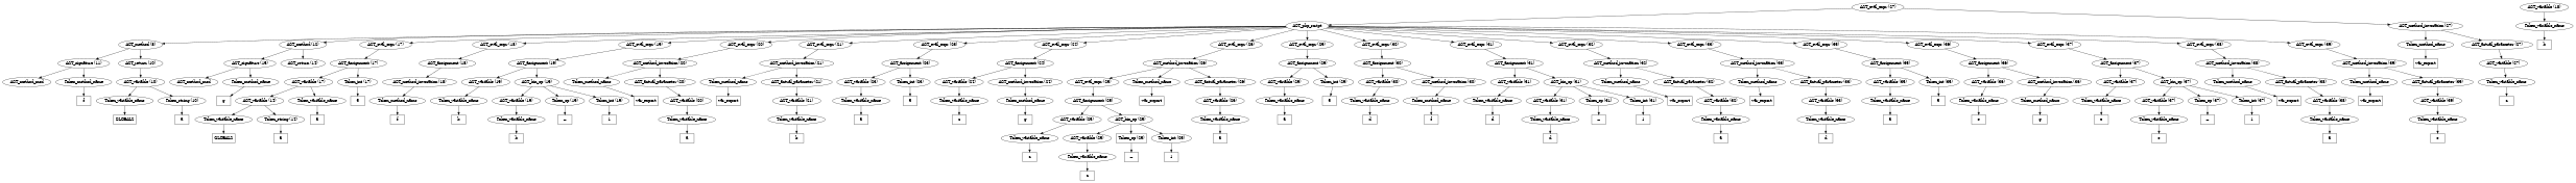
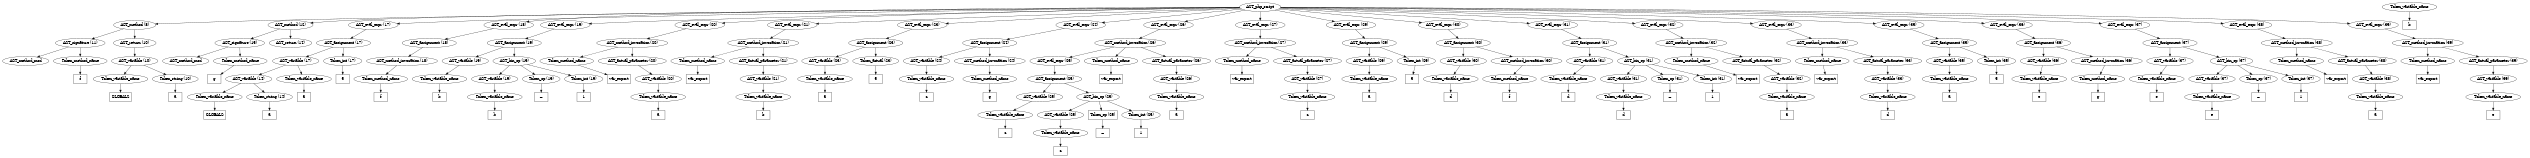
  digraph {
    n1 [label=AST_php_script]
    n2 [label="AST_method (8)"]
    n3 [label="AST_method (12)"]
    n4 [label="AST_eval_expr (17)"]
    n5 [label="AST_eval_expr (18)"]
    n6 [label="AST_eval_expr (19)"]
    n7 [label="AST_eval_expr (20)"]
    n8 [label="AST_eval_expr (21)"]
    n9 [label="AST_eval_expr (23)"]
    n10 [label="AST_eval_expr (24)"]
    n11 [label="AST_eval_expr (26)"]
    n12 [label="AST_eval_expr (27)"]
    n13 [label="AST_eval_expr (29)"]
    n14 [label="AST_eval_expr (30)"]
    n15 [label="AST_eval_expr (31)"]
    n16 [label="AST_eval_expr (32)"]
    n17 [label="AST_eval_expr (33)"]
    n18 [label="AST_eval_expr (35)"]
    n19 [label="AST_eval_expr (36)"]
    n20 [label="AST_eval_expr (37)"]
    n21 [label="AST_eval_expr (38)"]
    n22 [label="AST_eval_expr (39)"]
    n23 [label="AST_signature (11)"]
    n24 [label="AST_return (10)"]
    n25 [label="AST_signature (15)"]
    n26 [label="AST_return (14)"]
    n27 [label="AST_assignment (17)"]
    n28 [label="AST_assignment (18)"]
    n29 [label="AST_assignment (19)"]
    n30 [label="AST_method_invocation (20)"]
    n31 [label="AST_method_invocation (21)"]
    n32 [label="AST_assignment (23)"]
    n33 [label="AST_assignment (24)"]
    n34 [label="AST_eval_expr (25)"]
    n35 [label="AST_assignment (25)"]
    n36 [label="AST_method_invocation (26)"]
    n37 [label="AST_method_invocation (27)"]
    n38 [label="AST_assignment (29)"]
    n39 [label="AST_assignment (30)"]
    n40 [label="AST_assignment (31)"]
    n41 [label="AST_method_invocation (32)"]
    n42 [label="AST_method_invocation (33)"]
    n43 [label="AST_assignment (35)"]
    n44 [label="AST_assignment (36)"]
    n45 [label="AST_assignment (37)"]
    n46 [label="AST_method_invocation (38)"]
    n47 [label="AST_method_invocation (39)"]
    n48 [label=AST_method_mod]
    n49 [label=Token_method_name]
    n50 [label="AST_variable (10)"]
    n51 [label=f shape=box]
    n52 [label=Token_variable_name]
    n53 [label="Token_string (10)"]
    n54 [label=GLOBALS shape=box]
    n55 [label=a shape=box]
    n56 [label=AST_method_mod]
    n57 [label=Token_method_name]
    n58 [label=g shape=box]
    n59 [label="AST_variable (14)"]
    n60 [label=Token_variable_name]
    n61 [label="Token_string (14)"]
    n62 [label=GLOBALS shape=box]
    n63 [label=a shape=box]
    n64 [label="AST_variable (17)"]
    n65 [label="Token_int (17)"]
    n66 [label=Token_variable_name]
    n67 [label=5 shape=box]
    n68 [label=a shape=box]
    n69 [label="AST_method_invocation (18)"]
-   n70 [label="AST_variable (18)"]
    n71 [label=Token_variable_name]
    n72 [label=Token_method_name]
    n73 [label=b shape=box]
    n74 [label=f shape=box]
    n75 [label="AST_variable (19)"]
    n76 [label="AST_bin_op (19)"]
    n77 [label=Token_variable_name]
    n78 [label="AST_variable (19)"]
    n79 [label="Token_op (19)"]
    n80 [label="Token_int (19)"]
    n81 [label=b shape=box]
    n82 [label=Token_variable_name]
    n83 [label="+" shape=box]
    n84 [label=1 shape=box]
    n85 [label=b shape=box]
    n86 [label=Token_method_name]
    n87 [label="AST_actual_parameter (20)"]
    n88 [label=var_export shape=box]
    n89 [label="AST_variable (20)"]
    n90 [label=Token_variable_name]
    n91 [label=a shape=box]
    n92 [label=Token_method_name]
    n93 [label="AST_actual_parameter (21)"]
    n94 [label=var_export shape=box]
    n95 [label="AST_variable (21)"]
    n96 [label=Token_variable_name]
    n97 [label=b shape=box]
    n98 [label="AST_variable (23)"]
-   n99 [label="Token_int (23)"]
+   n99 [label="Token_actual (23)"]
    n100 [label=Token_variable_name]
    n101 [label=5 shape=box]
    n102 [label=a shape=box]
    n103 [label="AST_variable (24)"]
    n104 [label="AST_method_invocation (24)"]
    n105 [label=Token_variable_name]
    n106 [label=Token_method_name]
    n107 [label=c shape=box]
    n108 [label=g shape=box]
    n109 [label="AST_variable (25)"]
    n110 [label="AST_bin_op (25)"]
    n111 [label=Token_variable_name]
    n112 [label="AST_variable (25)"]
    n113 [label="Token_op (25)" shape=box]
    n114 [label="Token_int (25)"]
    n115 [label=c shape=box]
    n116 [label=Token_variable_name]
    n117 [label="+" shape=box]
    n118 [label=1 shape=box]
    n119 [label=c shape=box]
    n120 [label=Token_method_name]
    n121 [label="AST_actual_parameter (26)"]
    n122 [label=var_export shape=box]
    n123 [label="AST_variable (26)"]
    n124 [label=Token_variable_name]
    n125 [label=a shape=box]
    n126 [label=Token_method_name]
    n127 [label="AST_actual_parameter (27)"]
    n128 [label=var_export shape=box]
    n129 [label="AST_variable (27)"]
    n130 [label=Token_variable_name]
    n131 [label=c shape=box]
    n132 [label="AST_variable (29)"]
    n133 [label="Token_int (29)"]
    n134 [label=Token_variable_name]
    n135 [label=5 shape=box]
    n136 [label=a shape=box]
    n137 [label="AST_variable (30)"]
    n138 [label="AST_method_invocation (30)"]
    n139 [label=Token_variable_name]
    n140 [label=Token_method_name]
    n141 [label=d shape=box]
    n142 [label=f shape=box]
    n143 [label="AST_variable (31)"]
    n144 [label="AST_bin_op (31)"]
    n145 [label=Token_variable_name]
    n146 [label="AST_variable (31)"]
    n147 [label="Token_op (31)"]
    n148 [label="Token_int (31)"]
    n149 [label=d shape=box]
    n150 [label=Token_variable_name]
    n151 [label="+" shape=box]
    n152 [label=1 shape=box]
    n153 [label=d shape=box]
    n154 [label=Token_method_name]
    n155 [label="AST_actual_parameter (32)"]
    n156 [label=var_export shape=box]
    n157 [label="AST_variable (32)"]
    n158 [label=Token_variable_name]
    n159 [label=a shape=box]
    n160 [label=Token_method_name]
    n161 [label="AST_actual_parameter (33)"]
    n162 [label=var_export shape=box]
    n163 [label="AST_variable (33)"]
    n164 [label=Token_variable_name]
    n165 [label=d shape=box]
    n166 [label="AST_variable (35)"]
    n167 [label="Token_int (35)"]
    n168 [label=Token_variable_name]
    n169 [label=5 shape=box]
    n170 [label=a shape=box]
    n171 [label="AST_variable (36)"]
    n172 [label="AST_method_invocation (36)"]
    n173 [label=Token_variable_name]
    n174 [label=Token_method_name]
    n175 [label=e shape=box]
    n176 [label=g shape=box]
    n177 [label="AST_variable (37)"]
    n178 [label="AST_bin_op (37)"]
    n179 [label=Token_variable_name]
    n180 [label="AST_variable (37)"]
    n181 [label="Token_op (37)"]
    n182 [label="Token_int (37)"]
    n183 [label=e shape=box]
    n184 [label=Token_variable_name]
    n185 [label="+" shape=box]
    n186 [label=1 shape=box]
    n187 [label=e shape=box]
    n188 [label=Token_method_name]
    n189 [label="AST_actual_parameter (38)"]
    n190 [label=var_export shape=box]
    n191 [label="AST_variable (38)"]
    n192 [label=Token_variable_name]
    n193 [label=a shape=box]
    n194 [label=Token_method_name]
    n195 [label="AST_actual_parameter (39)"]
    n196 [label=var_export shape=box]
    n197 [label="AST_variable (39)"]
    n198 [label=Token_variable_name]
    n199 [label=e shape=box]
    n1 -> n2
    n1 -> n3
    n1 -> n4
    n1 -> n5
    n1 -> n6
    n1 -> n7
    n1 -> n8
    n1 -> n9
    n1 -> n10
    n1 -> n11
-   n12 -> n1
+   n1 -> n12
    n1 -> n13
    n1 -> n14
    n1 -> n15
    n1 -> n16
    n1 -> n17
    n1 -> n18
    n1 -> n19
    n1 -> n20
    n1 -> n21
    n1 -> n22
    n2 -> n23
    n2 -> n24
    n3 -> n25
    n3 -> n26
    n4 -> n27
    n5 -> n28
    n6 -> n29
    n7 -> n30
    n8 -> n31
    n9 -> n32
    n10 -> n33
    n11 -> n36
    n12 -> n37
    n13 -> n38
    n14 -> n39
    n15 -> n40
    n16 -> n41
    n17 -> n42
    n18 -> n43
    n19 -> n44
    n20 -> n45
    n21 -> n46
    n22 -> n47
    n23 -> n48
    n23 -> n49
    n24 -> n50
    n25 -> n56
    n25 -> n57
    n27 -> n64
    n27 -> n65
    n28 -> n69
    n29 -> n75
    n29 -> n76
    n30 -> n86
    n30 -> n87
    n31 -> n92
    n31 -> n93
    n32 -> n98
    n32 -> n99
    n33 -> n103
    n33 -> n104
    n34 -> n35
    n35 -> n109
    n35 -> n110
    n36 -> n34
    n36 -> n120
    n36 -> n121
    n37 -> n126
    n37 -> n127
    n38 -> n132
    n38 -> n133
    n39 -> n137
    n39 -> n138
    n40 -> n143
    n40 -> n144
    n41 -> n154
    n41 -> n155
    n42 -> n160
    n42 -> n161
    n43 -> n166
    n43 -> n167
    n44 -> n171
    n44 -> n172
    n45 -> n177
    n45 -> n178
    n46 -> n188
    n46 -> n189
    n47 -> n194
    n47 -> n195
    n49 -> n51
    n50 -> n52
    n50 -> n53
    n52 -> n54
    n53 -> n55
    n57 -> n58
    n59 -> n60
    n59 -> n61
    n60 -> n62
    n61 -> n63
    n64 -> n59
    n64 -> n66
    n65 -> n67
    n66 -> n68
    n69 -> n72
-   n70 -> n71
    n71 -> n73
    n72 -> n74
    n75 -> n77
    n76 -> n78
    n76 -> n79
    n76 -> n80
    n77 -> n81
    n78 -> n82
    n79 -> n83
    n80 -> n84
    n82 -> n85
    n86 -> n88
    n87 -> n89
    n89 -> n90
    n90 -> n91
    n92 -> n94
    n93 -> n95
    n95 -> n96
    n96 -> n97
    n98 -> n100
    n99 -> n101
    n100 -> n102
    n103 -> n105
    n104 -> n106
    n105 -> n107
    n106 -> n108
    n109 -> n111
    n110 -> n112
    n110 -> n113
    n110 -> n114
    n111 -> n115
    n112 -> n116
    n113 -> n117
    n114 -> n118
    n116 -> n119
    n120 -> n122
    n121 -> n123
    n123 -> n124
    n124 -> n125
    n126 -> n128
    n127 -> n129
    n129 -> n130
    n130 -> n131
    n132 -> n134
    n133 -> n135
    n134 -> n136
    n137 -> n139
    n138 -> n140
    n139 -> n141
    n140 -> n142
    n143 -> n145
    n144 -> n146
    n144 -> n147
    n144 -> n148
    n145 -> n149
    n146 -> n150
    n147 -> n151
    n148 -> n152
    n150 -> n153
    n154 -> n156
    n155 -> n157
    n157 -> n158
    n158 -> n159
    n160 -> n162
    n161 -> n163
    n163 -> n164
    n164 -> n165
    n166 -> n168
    n167 -> n169
    n168 -> n170
    n171 -> n173
    n172 -> n174
    n173 -> n175
    n174 -> n176
    n177 -> n179
    n178 -> n180
    n178 -> n181
    n178 -> n182
    n179 -> n183
    n180 -> n184
    n181 -> n185
    n182 -> n186
    n184 -> n187
    n188 -> n190
    n189 -> n191
    n191 -> n192
    n192 -> n193
    n194 -> n196
    n195 -> n197
    n197 -> n198
    n198 -> n199
  }
